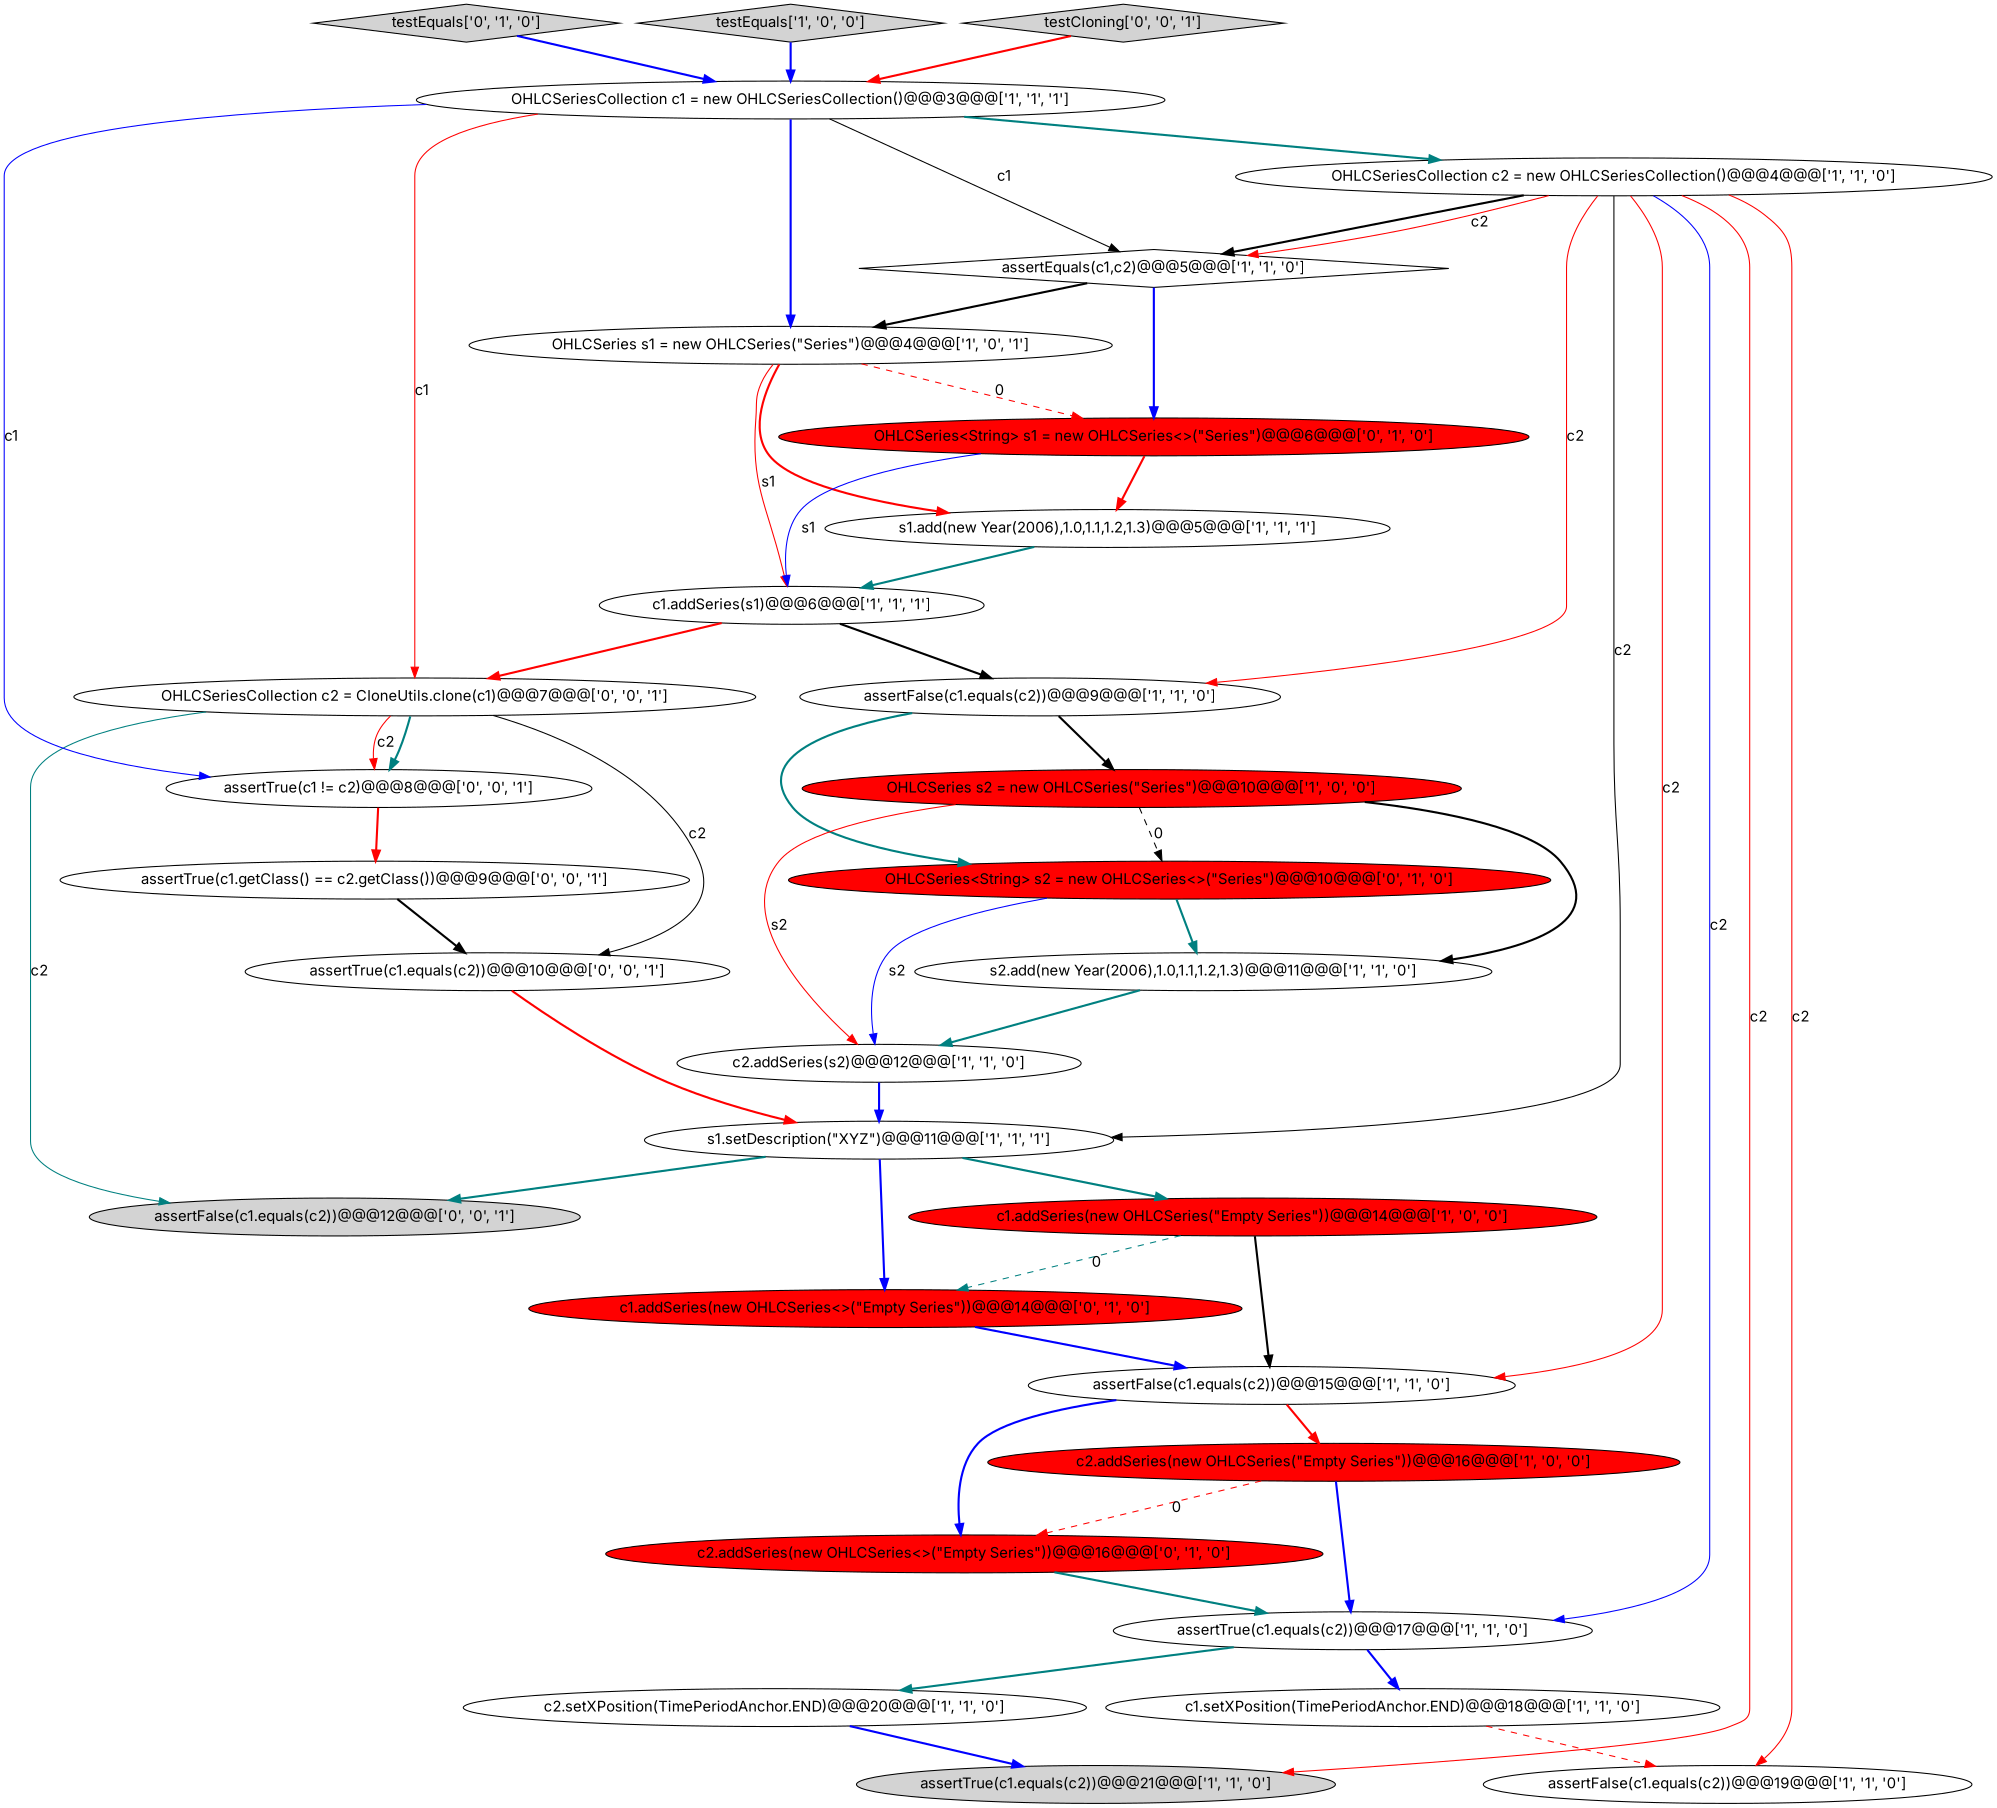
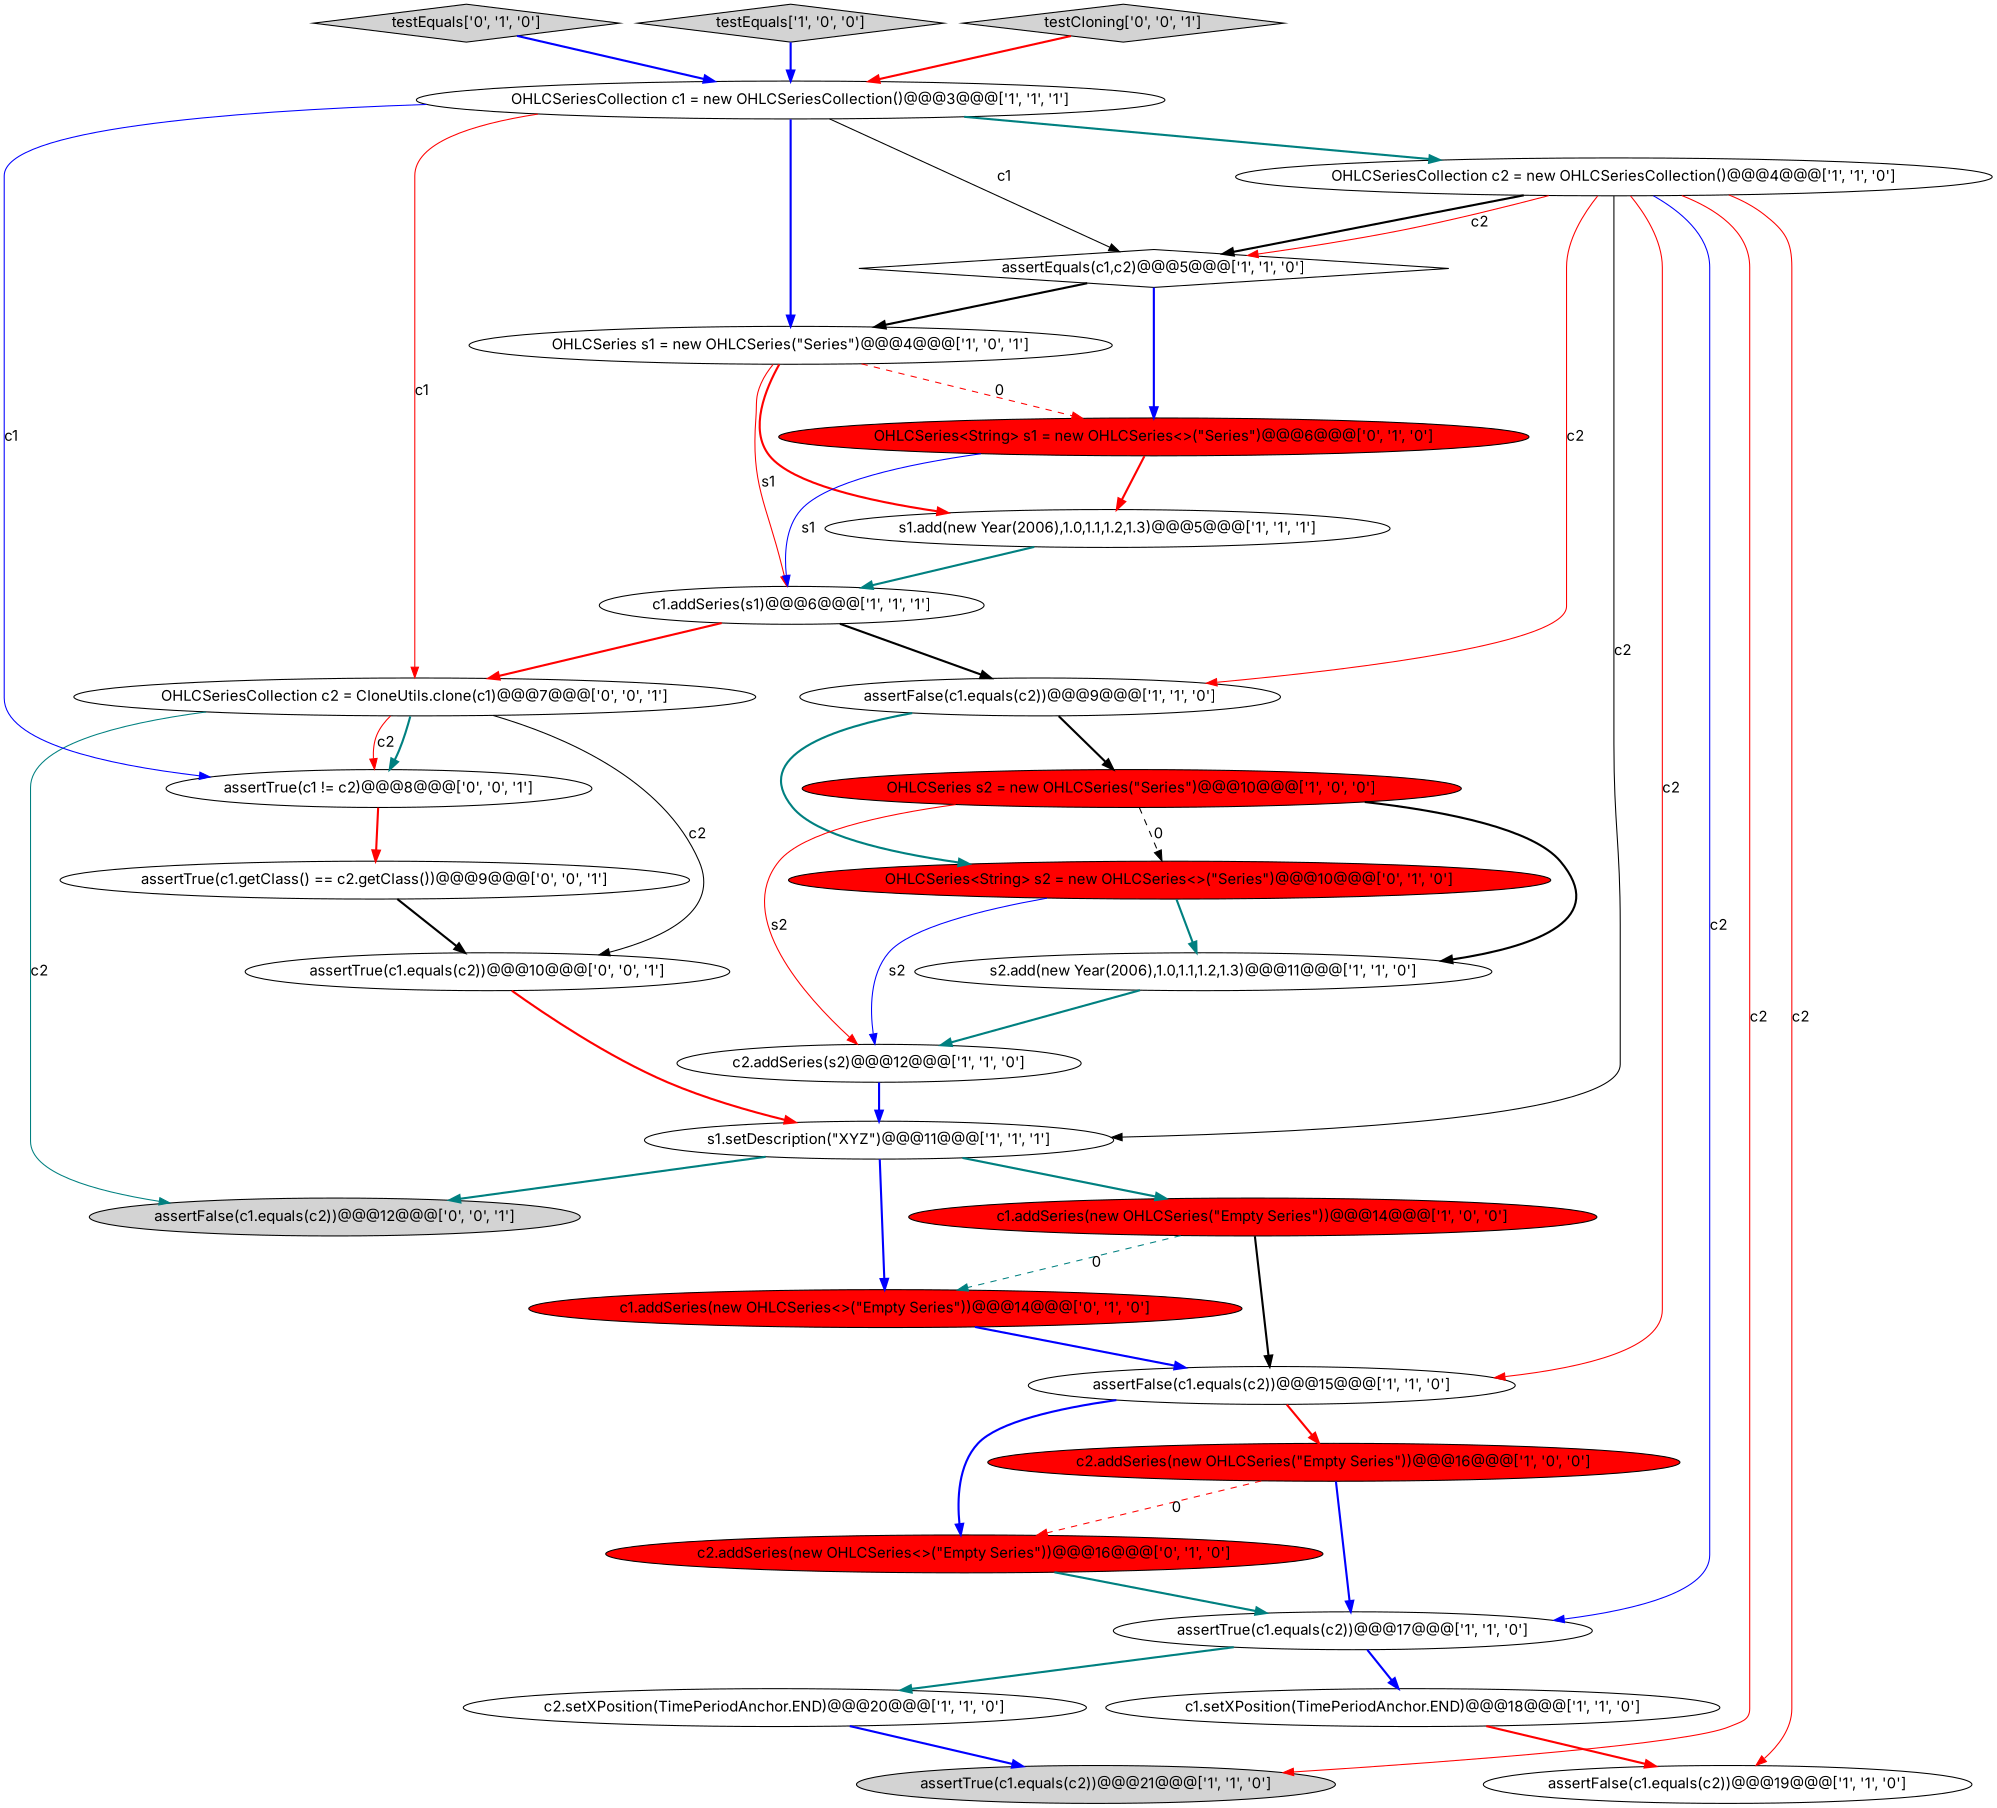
  digraph {
    fontname=Inter
    node [fillcolor=white fontname=Inter shape=ellipse style=filled]
    edge [color=red fontname=Inter style=bold]
    n1 [label="assertEquals(c1,c2)@@@5@@@['1', '1', '0']" shape=diamond]
    n2 [label="OHLCSeries s1 = new OHLCSeries(\"Series\")@@@4@@@['1', '0', '1']"]
    n3 [fillcolor=red label="OHLCSeries<String> s1 = new OHLCSeries<>(\"Series\")@@@6@@@['0', '1', '0']"]
    n4 [label="s1.add(new Year(2006),1.0,1.1,1.2,1.3)@@@5@@@['1', '1', '1']"]
    n5 [label="c1.addSeries(s1)@@@6@@@['1', '1', '1']"]
    n6 [label="assertTrue(c1.getClass() == c2.getClass())@@@9@@@['0', '0', '1']"]
    n7 [label="assertTrue(c1.equals(c2))@@@10@@@['0', '0', '1']"]
    n8 [label="s1.setDescription(\"XYZ\")@@@11@@@['1', '1', '1']"]
    n9 [fillcolor=lightgray label="assertTrue(c1.equals(c2))@@@21@@@['1', '1', '0']"]
    n10 [fillcolor=red label="OHLCSeries<String> s2 = new OHLCSeries<>(\"Series\")@@@10@@@['0', '1', '0']"]
    n11 [label="c2.addSeries(s2)@@@12@@@['1', '1', '0']"]
    n12 [label="s2.add(new Year(2006),1.0,1.1,1.2,1.3)@@@11@@@['1', '1', '0']"]
    n13 [label="assertFalse(c1.equals(c2))@@@19@@@['1', '1', '0']"]
    n14 [label="c2.setXPosition(TimePeriodAnchor.END)@@@20@@@['1', '1', '0']"]
    n15 [fillcolor=lightgray label="assertFalse(c1.equals(c2))@@@12@@@['0', '0', '1']"]
    n16 [fillcolor=red label="c1.addSeries(new OHLCSeries<>(\"Empty Series\"))@@@14@@@['0', '1', '0']"]
    n17 [fillcolor=red label="c1.addSeries(new OHLCSeries(\"Empty Series\"))@@@14@@@['1', '0', '0']"]
    n18 [label="OHLCSeriesCollection c2 = CloneUtils.clone(c1)@@@7@@@['0', '0', '1']"]
    n19 [label="assertTrue(c1 != c2)@@@8@@@['0', '0', '1']"]
    n20 [label="assertFalse(c1.equals(c2))@@@9@@@['1', '1', '0']"]
    n21 [label="OHLCSeriesCollection c2 = new OHLCSeriesCollection()@@@4@@@['1', '1', '0']"]
    n22 [label="assertTrue(c1.equals(c2))@@@17@@@['1', '1', '0']"]
    n23 [label="assertFalse(c1.equals(c2))@@@15@@@['1', '1', '0']"]
    n24 [label="c1.setXPosition(TimePeriodAnchor.END)@@@18@@@['1', '1', '0']"]
    n25 [fillcolor=red label="c2.addSeries(new OHLCSeries(\"Empty Series\"))@@@16@@@['1', '0', '0']"]
    n26 [fillcolor=red label="c2.addSeries(new OHLCSeries<>(\"Empty Series\"))@@@16@@@['0', '1', '0']"]
    n27 [fillcolor=red label="OHLCSeries s2 = new OHLCSeries(\"Series\")@@@10@@@['1', '0', '0']"]
    n28 [fillcolor=lightgray label="testEquals['0', '1', '0']" shape=diamond]
    n29 [label="OHLCSeriesCollection c1 = new OHLCSeriesCollection()@@@3@@@['1', '1', '1']"]
    n30 [fillcolor=lightgray label="testEquals['1', '0', '0']" shape=diamond]
    n31 [fillcolor=lightgray label="testCloning['0', '0', '1']" shape=diamond]
    n1 -> n2 [color=black]
    n1 -> n3 [color=blue]
    n2 -> n3 [label=0 style=dashed]
    n2 -> n4
    n2 -> n5 [label=s1 style=solid]
    n3 -> n4
    n3 -> n5 [color=blue label=s1 style=solid]
    n4 -> n5 [color=teal]
    n5 -> n18
    n5 -> n20 [color=black]
    n6 -> n7 [color=black]
    n7 -> n8
    n8 -> n15 [color=teal]
    n8 -> n16 [color=blue]
    n8 -> n17 [color=teal]
    n10 -> n11 [color=blue label=s2 style=solid]
    n10 -> n12 [color=teal]
    n11 -> n8 [color=blue]
    n12 -> n11 [color=teal]
    n14 -> n9 [color=blue]
    n16 -> n23 [color=blue]
    n17 -> n16 [color=teal label=0 style=dashed]
    n17 -> n23 [color=black]
    n18 -> n7 [color=black label=c2 style=solid]
    n18 -> n15 [color=teal label=c2 style=solid]
    n18 -> n19 [color=teal]
    n18 -> n19 [label=c2 style=solid]
    n19 -> n6
    n20 -> n10 [color=teal]
    n20 -> n27 [color=black]
    n21 -> n1 [color=black]
    n21 -> n1 [label=c2 style=solid]
    n21 -> n8 [color=black label=c2 style=solid]
    n21 -> n9 [label=c2 style=solid]
    n21 -> n13 [label=c2 style=solid]
    n21 -> n20 [label=c2 style=solid]
    n21 -> n22 [color=blue label=c2 style=solid]
    n21 -> n23 [label=c2 style=solid]
    n22 -> n14 [color=teal]
    n22 -> n24 [color=blue]
    n23 -> n25
    n23 -> n26 [color=blue]
-   n24 -> n13 [style=dashed]
+   n24 -> n13
    n25 -> n22 [color=blue]
    n25 -> n26 [label=0 style=dashed]
    n26 -> n22 [color=teal]
    n27 -> n10 [color=black label=0 style=dashed]
    n27 -> n11 [label=s2 style=solid]
    n27 -> n12 [color=black]
    n28 -> n29 [color=blue]
    n29 -> n1 [color=black label=c1 style=solid]
    n29 -> n2 [color=blue]
    n29 -> n18 [label=c1 style=solid]
    n29 -> n19 [color=blue label=c1 style=solid]
    n29 -> n21 [color=teal]
    n30 -> n29 [color=blue]
    n31 -> n29
  }
